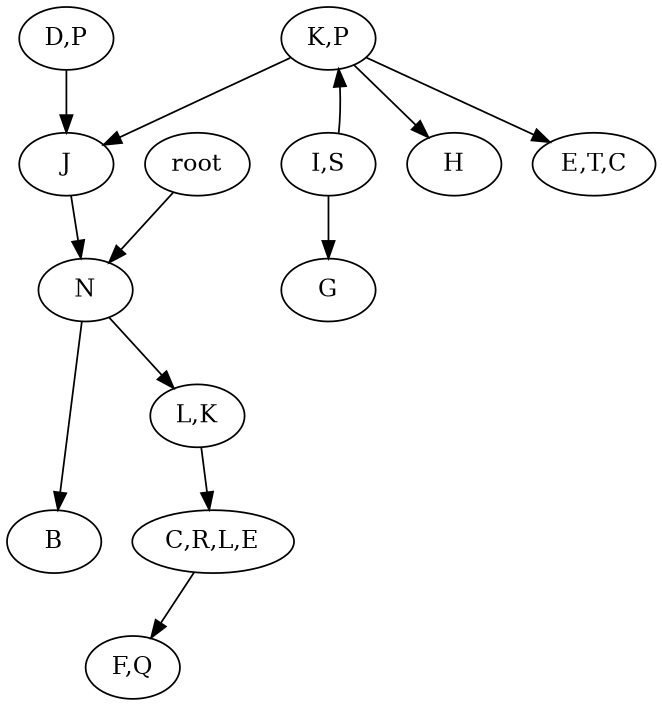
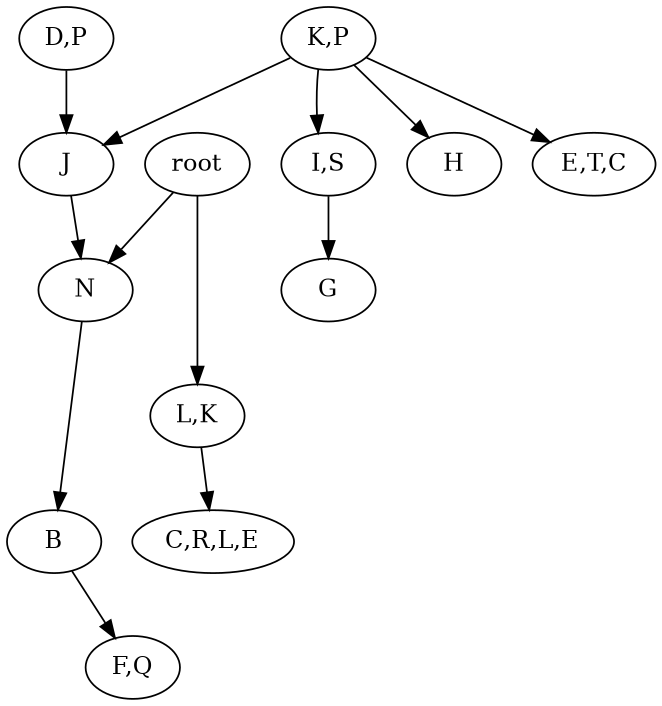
  strict digraph {
    n1 [label=root]
    n2 [label=N]
    n3 [label="D,P"]
    n4 [label=J]
    n5 [label=B]
    n6 [label="L,K"]
    n7 [label="K,P"]
    n8 [label="I,S"]
    n9 [label=H]
    n10 [label="E,T,C"]
    n11 [label="F,Q"]
    n12 [label="C,R,L,E"]
    n13 [label=G]
    n1 -> n2
    n2 -> n5
-   n2 -> n6
+   n1 -> n6
    n3 -> n4
    n4 -> n2
-   n12 -> n11
+   n5 -> n11
    n6 -> n12
    n7 -> n4
-   n8 -> n7
+   n7 -> n8
    n7 -> n9
    n7 -> n10
    n8 -> n13
  }
